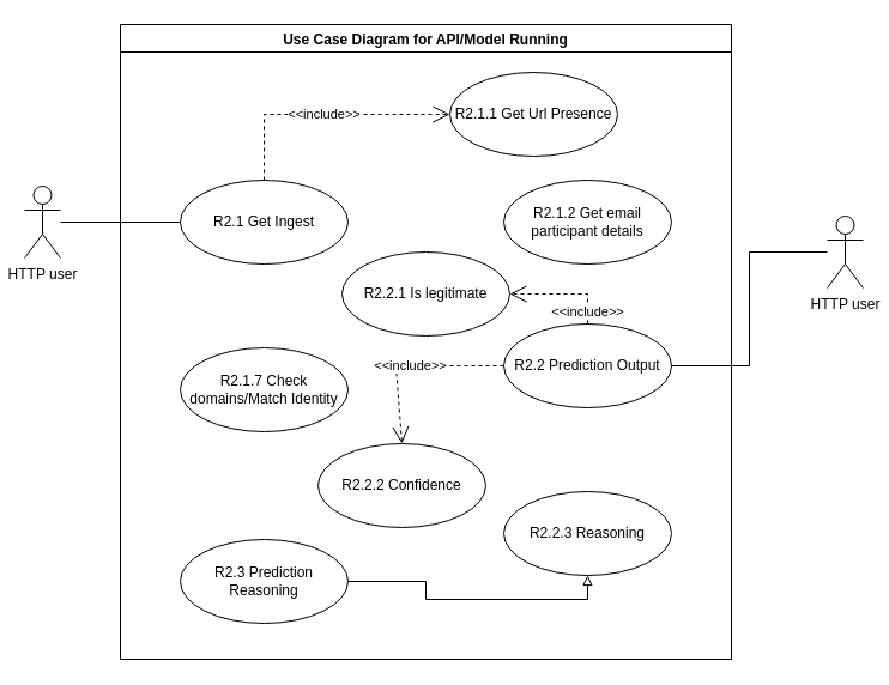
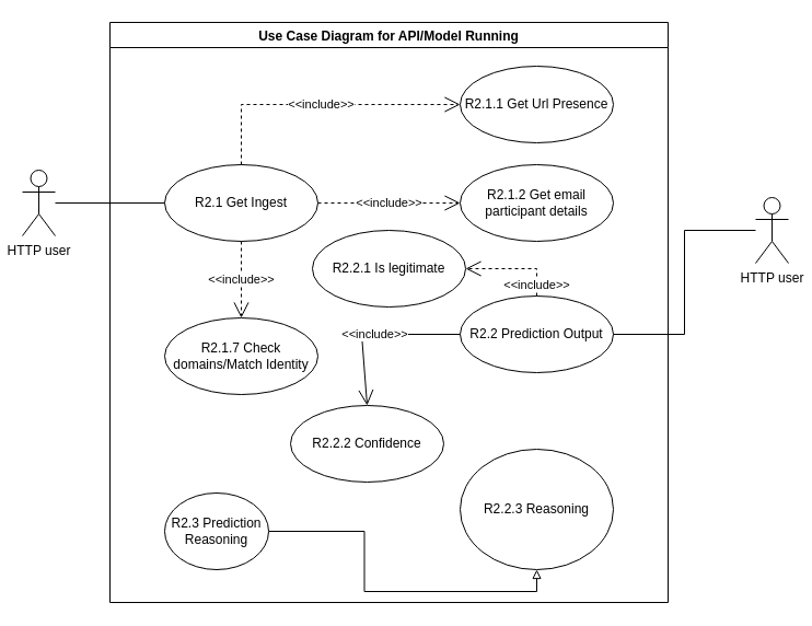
  <mxCell id="0" />
  <mxCell id="1" parent="0" />
  <mxCell id="2" value="Use Case Diagram for API/Model Running" style="swimlane;" vertex="1" parent="1"><mxGeometry x="100" y="20" width="510" height="530" as="geometry" /></mxCell>
- <mxCell id="3" value="R2.1.1 Get Url Presence" style="ellipse;whiteSpace=wrap;html=1;" vertex="1" parent="2"><mxGeometry x="275" y="40" width="140" height="70" as="geometry" /></mxCell>
+ <mxCell id="3" value="R2.1.1 Get Url Presence" style="ellipse;whiteSpace=wrap;html=1;" vertex="1" parent="2"><mxGeometry x="320" y="40" width="140" height="70" as="geometry" /></mxCell>
  <mxCell id="4" value="R2.1.2 Get email participant details" style="ellipse;whiteSpace=wrap;html=1;" vertex="1" parent="2"><mxGeometry x="320" y="130" width="140" height="70" as="geometry" /></mxCell>
  <mxCell id="5" value="R2.1.7 Check domains/Match Identity" style="ellipse;whiteSpace=wrap;html=1;" vertex="1" parent="2"><mxGeometry x="50" y="270" width="140" height="70" as="geometry" /></mxCell>
  <mxCell id="6" value="R2.1 Get Ingest" style="ellipse;whiteSpace=wrap;html=1;" vertex="1" parent="2"><mxGeometry x="50" y="130" width="140" height="70" as="geometry" /></mxCell>
  <mxCell id="7" value="&amp;lt;&amp;lt;include&amp;gt;&amp;gt;" style="endArrow=open;endSize=12;dashed=1;html=1;rounded=0;exitX=0.5;exitY=0;exitDx=0;exitDy=0;entryX=0;entryY=0.5;entryDx=0;entryDy=0;" edge="1" parent="2" source="6" target="3"><mxGeometry width="160" relative="1" as="geometry"><mxPoint x="70" y="108.82" as="sourcePoint" /><mxPoint x="230" y="108.82" as="targetPoint" /><Array as="points"><mxPoint x="120" y="75" /></Array></mxGeometry></mxCell>
+ <mxCell id="8" value="&amp;lt;&amp;lt;include&amp;gt;&amp;gt;" style="endArrow=open;endSize=12;dashed=1;html=1;rounded=0;exitX=1;exitY=0.5;exitDx=0;exitDy=0;entryX=0;entryY=0.5;entryDx=0;entryDy=0;" edge="1" parent="2" source="6" target="4"><mxGeometry width="160" relative="1" as="geometry"><mxPoint x="320" y="230" as="sourcePoint" /><mxPoint x="515" y="230" as="targetPoint" /><Array as="points" /></mxGeometry></mxCell>
+ <mxCell id="9" value="&amp;lt;&amp;lt;include&amp;gt;&amp;gt;" style="endArrow=open;endSize=12;dashed=1;html=1;rounded=0;exitX=0.5;exitY=1;exitDx=0;exitDy=0;entryX=0.5;entryY=0;entryDx=0;entryDy=0;" edge="1" parent="2" source="6" target="5"><mxGeometry width="160" relative="1" as="geometry"><mxPoint x="260" y="440" as="sourcePoint" /><mxPoint x="455" y="440" as="targetPoint" /><Array as="points" /></mxGeometry></mxCell>
  <mxCell id="10" value="R2.2 Prediction Output" style="ellipse;whiteSpace=wrap;html=1;" vertex="1" parent="2"><mxGeometry x="320" y="250" width="140" height="70" as="geometry" /></mxCell>
- <mxCell id="11" value="R2.2.3 Reasoning" style="ellipse;whiteSpace=wrap;html=1;" vertex="1" parent="2"><mxGeometry x="320" y="390" width="140" height="70" as="geometry" /></mxCell>
+ <mxCell id="11" value="R2.2.3 Reasoning" style="ellipse;whiteSpace=wrap;html=1;" vertex="1" parent="2"><mxGeometry x="320" y="390" width="140" height="110" as="geometry" /></mxCell>
  <mxCell id="12" value="R2.2.2 Confidence" style="ellipse;whiteSpace=wrap;html=1;" vertex="1" parent="2"><mxGeometry x="165" y="350" width="140" height="70" as="geometry" /></mxCell>
  <mxCell id="13" value="R2.2.1 Is legitimate" style="ellipse;whiteSpace=wrap;html=1;" vertex="1" parent="2"><mxGeometry x="185" y="190" width="140" height="70" as="geometry" /></mxCell>
  <mxCell id="14" value="&amp;lt;&amp;lt;include&amp;gt;&amp;gt;" style="endArrow=open;endSize=12;dashed=1;html=1;rounded=0;exitX=0.5;exitY=0;exitDx=0;exitDy=0;entryX=1;entryY=0.5;entryDx=0;entryDy=0;" edge="1" parent="2" source="10" target="13"><mxGeometry x="-0.778" width="160" relative="1" as="geometry"><mxPoint x="460" y="224.41" as="sourcePoint" /><mxPoint x="330" y="224.41" as="targetPoint" /><Array as="points"><mxPoint x="390" y="225" /></Array><mxPoint as="offset" /></mxGeometry></mxCell>
- <mxCell id="15" value="&amp;lt;&amp;lt;include&amp;gt;&amp;gt;" style="endArrow=open;endSize=12;dashed=1;html=1;rounded=0;exitX=0;exitY=0.5;exitDx=0;exitDy=0;entryX=0.5;entryY=0;entryDx=0;entryDy=0;" edge="1" parent="2" source="10" target="12"><mxGeometry width="160" relative="1" as="geometry"><mxPoint x="270" y="350" as="sourcePoint" /><mxPoint x="270" y="280" as="targetPoint" /><Array as="points"><mxPoint x="230" y="285" /></Array></mxGeometry></mxCell>
+ <mxCell id="15" value="&amp;lt;&amp;lt;include&amp;gt;&amp;gt;" style="endArrow=open;endSize=12;dashed=0;html=1;rounded=0;exitX=0;exitY=0.5;exitDx=0;exitDy=0;entryX=0.5;entryY=0;entryDx=0;entryDy=0;" edge="1" parent="2" source="10" target="12"><mxGeometry width="160" relative="1" as="geometry"><mxPoint x="270" y="350" as="sourcePoint" /><mxPoint x="270" y="280" as="targetPoint" /><Array as="points"><mxPoint x="230" y="285" /></Array></mxGeometry></mxCell>
  <mxCell id="16" style="edgeStyle=orthogonalEdgeStyle;rounded=0;orthogonalLoop=1;jettySize=auto;html=1;entryX=0.5;entryY=1;entryDx=0;entryDy=0;endArrow=block;endFill=0;" edge="1" parent="2" source="17" target="11"><mxGeometry relative="1" as="geometry" /></mxCell>
- <mxCell id="17" value="R2.3 Prediction Reasoning" style="ellipse;whiteSpace=wrap;html=1;" vertex="1" parent="2"><mxGeometry x="50" y="430" width="140" height="70" as="geometry" /></mxCell>
+ <mxCell id="17" value="R2.3 Prediction Reasoning" style="ellipse;whiteSpace=wrap;html=1;" vertex="1" parent="2"><mxGeometry x="50" y="430" width="95" height="70" as="geometry" /></mxCell>
  <mxCell id="18" style="edgeStyle=orthogonalEdgeStyle;rounded=0;orthogonalLoop=1;jettySize=auto;html=1;entryX=0;entryY=0.5;entryDx=0;entryDy=0;endArrow=none;startFill=0;" edge="1" parent="1" source="19" target="6"><mxGeometry relative="1" as="geometry" /></mxCell>
  <mxCell id="19" value="HTTP user" style="shape=umlActor;verticalLabelPosition=bottom;verticalAlign=top;html=1;outlineConnect=0;" vertex="1" parent="1"><mxGeometry x="20" y="155" width="30" height="60" as="geometry" /></mxCell>
  <mxCell id="20" style="edgeStyle=orthogonalEdgeStyle;rounded=0;orthogonalLoop=1;jettySize=auto;html=1;entryX=1;entryY=0.5;entryDx=0;entryDy=0;endArrow=none;startFill=0;" edge="1" parent="1" source="21" target="10"><mxGeometry relative="1" as="geometry" /></mxCell>
  <mxCell id="21" value="HTTP user" style="shape=umlActor;verticalLabelPosition=bottom;verticalAlign=top;html=1;outlineConnect=0;" vertex="1" parent="1"><mxGeometry x="690" y="180" width="30" height="60" as="geometry" /></mxCell>
